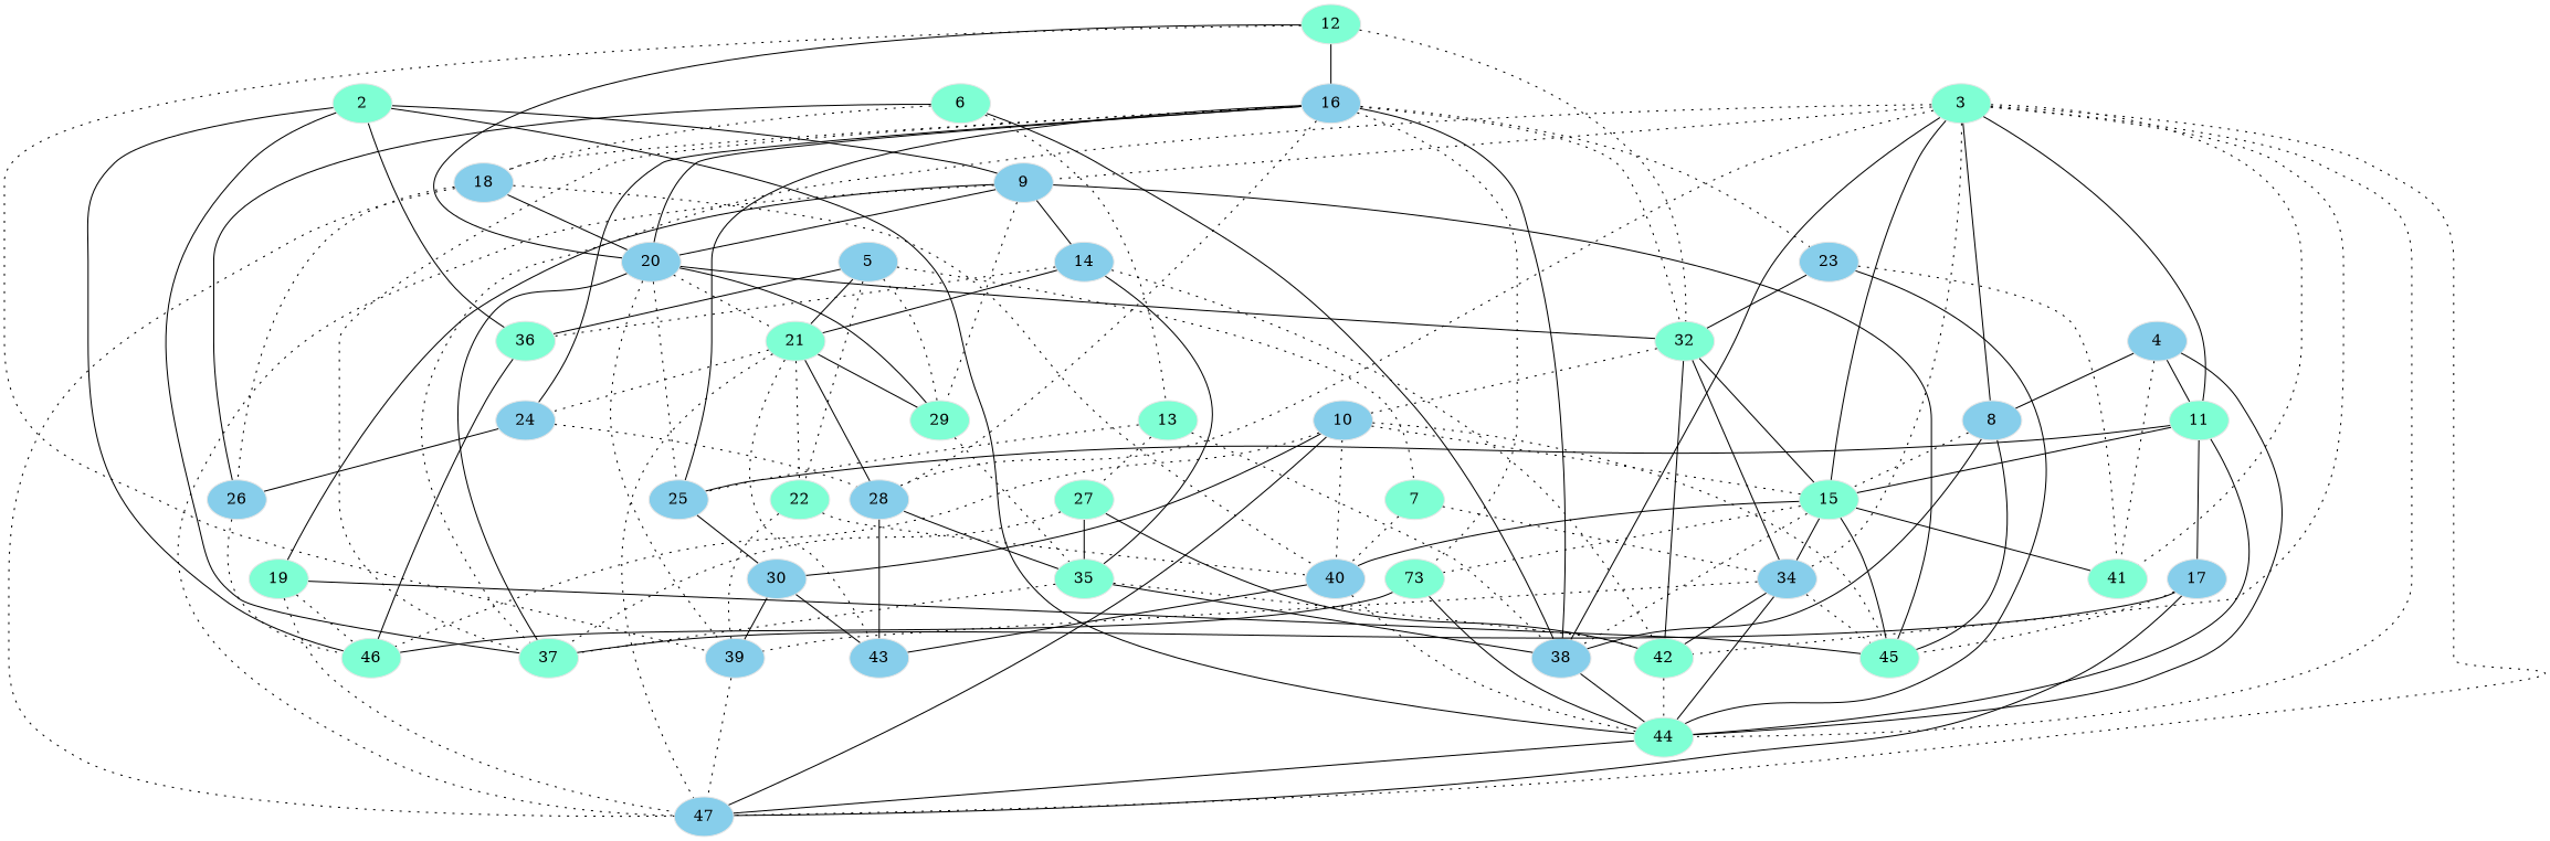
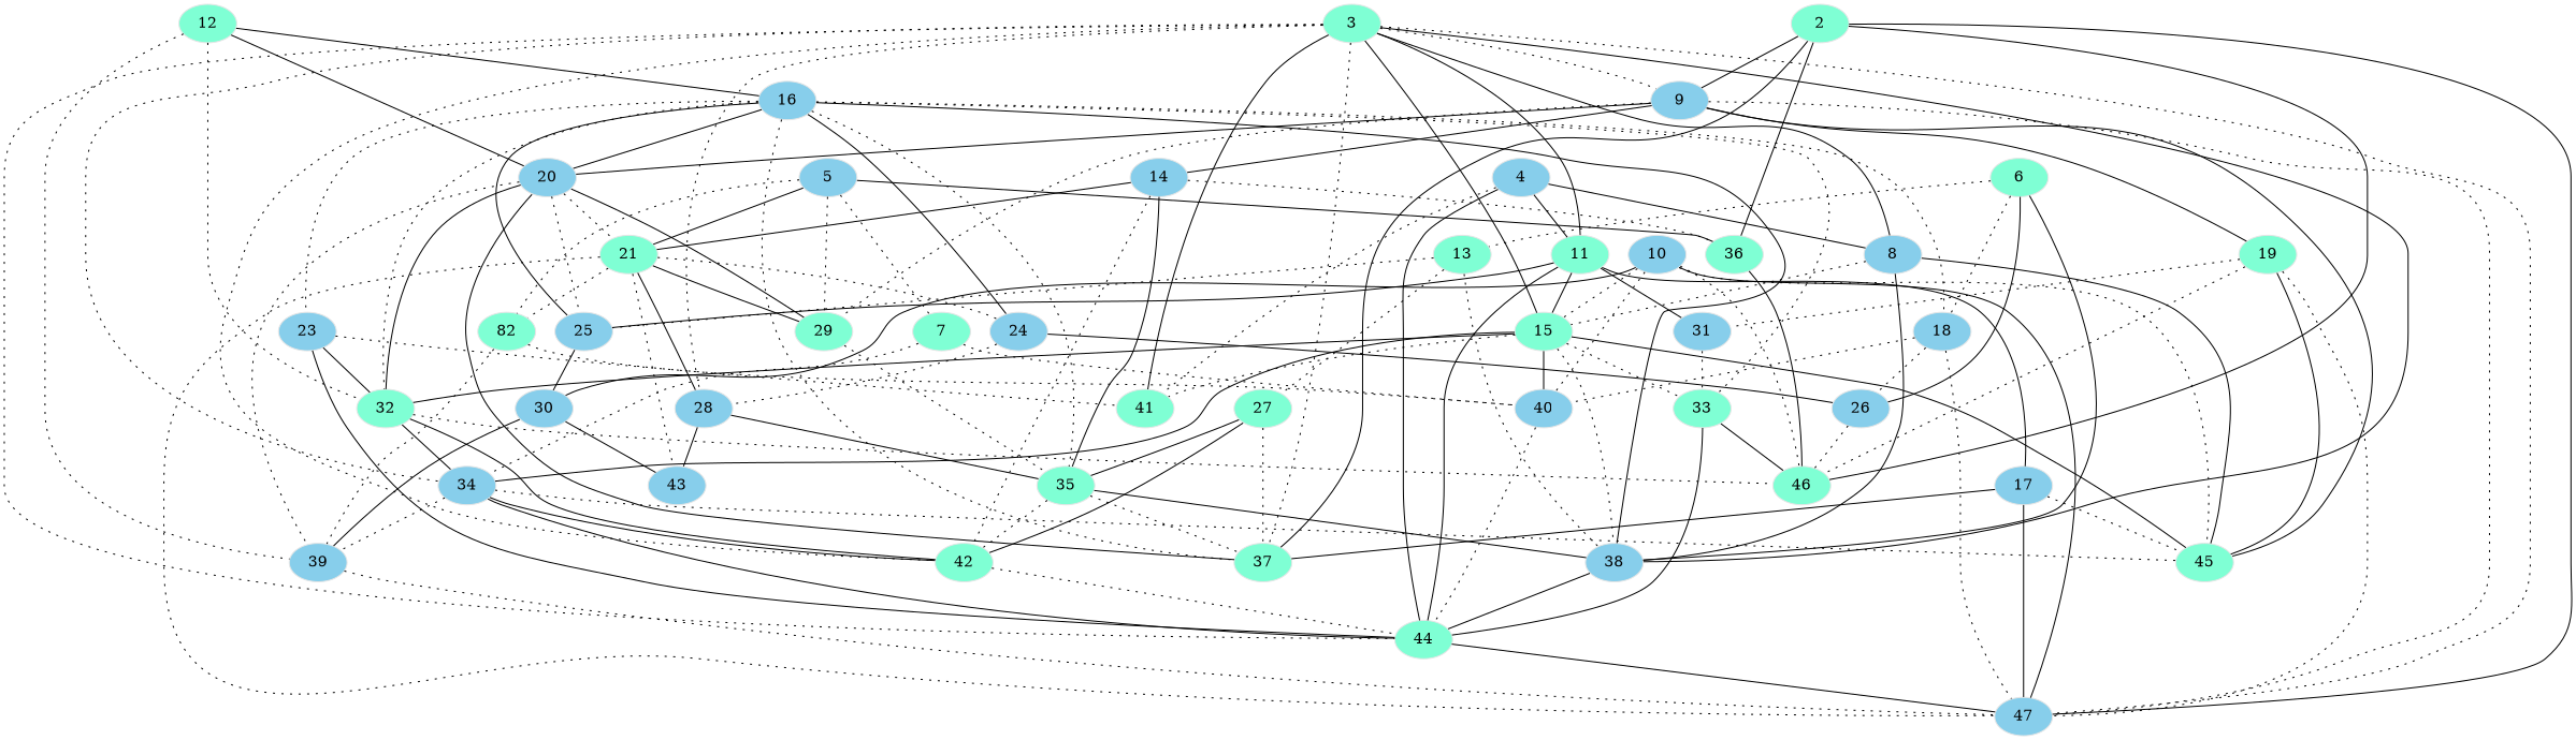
  graph {
    node [color=gray90 fillcolor=skyblue style=filled]
    edge [style=solid weight=1.0]
    24
    28
    26
    44 [fillcolor=aquamarine]
    40
    43
    41 [fillcolor=aquamarine]
    2 [fillcolor=aquamarine]
    9
    36 [fillcolor=aquamarine]
    37 [fillcolor=aquamarine]
    46 [fillcolor=aquamarine]
    3 [fillcolor=aquamarine]
    8
    11 [fillcolor=aquamarine]
    15 [fillcolor=aquamarine]
    34
    38
    42 [fillcolor=aquamarine]
    47
    29 [fillcolor=aquamarine]
    45 [fillcolor=aquamarine]
    14
    19 [fillcolor=aquamarine]
    20
    17
    25
+   31
    32 [fillcolor=aquamarine]
-   33 [fillcolor=aquamarine label=73]
+   33 [fillcolor=aquamarine]
    35 [fillcolor=aquamarine]
    39
    4
    5
    7 [fillcolor=aquamarine]
    21 [fillcolor=aquamarine]
-   22 [fillcolor=aquamarine]
+   22 [fillcolor=aquamarine label=82]
    6 [fillcolor=aquamarine]
    13 [fillcolor=aquamarine]
    18
    27 [fillcolor=aquamarine]
    10
    30
    12 [fillcolor=aquamarine]
    16
    23
    24 -- 28 [style=dotted]
    24 -- 26
    28 -- 43 [weight=2.0]
    28 -- 35
    26 -- 46 [style=dotted weight=2.0]
    44 -- 47
    40 -- 44 [style=dotted]
-   40 -- 43
-   2 -- 44
+   2 -- 47
    2 -- 9
    2 -- 36
    2 -- 37
    2 -- 46
    9 -- 47 [style=dotted]
    9 -- 29 [style=dotted]
    9 -- 45
    9 -- 14 [weight=2.0]
    9 -- 19
    9 -- 20
    36 -- 46
    3 -- 28 [style=dotted]
    3 -- 44 [style=dotted]
-   3 -- 41 [style=dotted]
+   3 -- 41
    3 -- 9 [style=dotted]
    3 -- 37 [style=dotted]
    3 -- 8
    3 -- 11
    3 -- 15
    3 -- 34 [style=dotted]
    3 -- 38
    3 -- 42 [style=dotted]
    3 -- 47 [style=dotted]
    8 -- 15 [style=dotted]
    8 -- 38
    8 -- 45
    11 -- 44
    11 -- 15
    11 -- 17
    11 -- 25
+   11 -- 31
    15 -- 40 [weight=2.0]
-   15 -- 41
+   15 -- 41 [style=dotted]
    15 -- 34
    15 -- 38 [style=dotted]
    15 -- 45
    15 -- 32
    15 -- 33 [style=dotted]
    34 -- 44
    34 -- 42
    34 -- 45 [style=dotted]
    34 -- 39 [style=dotted]
    38 -- 44
    42 -- 44 [style=dotted]
    29 -- 35 [style=dotted]
    14 -- 36 [style=dotted]
    14 -- 42 [style=dotted]
    14 -- 35
    14 -- 21 [weight=2.0]
    19 -- 46 [style=dotted]
    19 -- 47 [style=dotted]
    19 -- 45
+   19 -- 31 [style=dotted]
    20 -- 37
    20 -- 29
    20 -- 25 [style=dotted]
    20 -- 32
    20 -- 39 [style=dotted]
    20 -- 21 [style=dotted]
    17 -- 37
    17 -- 47
    17 -- 45 [style=dotted]
    25 -- 30
-   32 -- 10 [style=dotted]
+   31 -- 33 [style=dotted]
+   32 -- 46 [style=dotted]
    32 -- 34 [weight=2.0]
    32 -- 42
    33 -- 44
    33 -- 46
    35 -- 37 [style=dotted]
    35 -- 38
    35 -- 42 [style=dotted]
    39 -- 47 [style=dotted]
    4 -- 44
    4 -- 41 [style=dotted]
    4 -- 8
    4 -- 11
    5 -- 36
    5 -- 29 [style=dotted weight=2.0]
    5 -- 7 [style=dotted]
    5 -- 21
    5 -- 22 [style=dotted]
    7 -- 40 [style=dotted]
    7 -- 34 [style=dotted]
    21 -- 24 [style=dotted]
    21 -- 28
    21 -- 43 [style=dotted]
    21 -- 47 [style=dotted weight=2.0]
    21 -- 29 [weight=2.0]
    21 -- 22 [style=dotted]
    22 -- 40 [style=dotted]
    22 -- 39 [style=dotted]
    6 -- 26
    6 -- 38
    6 -- 13 [style=dotted]
    6 -- 18 [style=dotted]
    13 -- 38 [style=dotted]
    13 -- 25 [style=dotted]
    13 -- 27 [style=dotted]
    18 -- 26 [style=dotted]
    18 -- 40 [style=dotted]
    18 -- 47 [style=dotted]
-   18 -- 20
    27 -- 37 [style=dotted]
    27 -- 42
    27 -- 35
    10 -- 40 [style=dotted]
    10 -- 46 [style=dotted weight=2.0]
    10 -- 15 [style=dotted]
    10 -- 47
    10 -- 45 [style=dotted]
    10 -- 30
    30 -- 43
    30 -- 39
    12 -- 20
    12 -- 32 [style=dotted weight=2.0]
    12 -- 39 [style=dotted]
    12 -- 16
    16 -- 24
-   16 -- 28 [style=dotted]
+   16 -- 35 [style=dotted]
    16 -- 37 [style=dotted]
    16 -- 38
    16 -- 20
    16 -- 25
    16 -- 32 [style=dotted weight=2.0]
    16 -- 33 [style=dotted weight=2.0]
    16 -- 18 [style=dotted]
    16 -- 23 [style=dotted]
    23 -- 44
    23 -- 41 [style=dotted]
    23 -- 32 [weight=2.0]
  }
